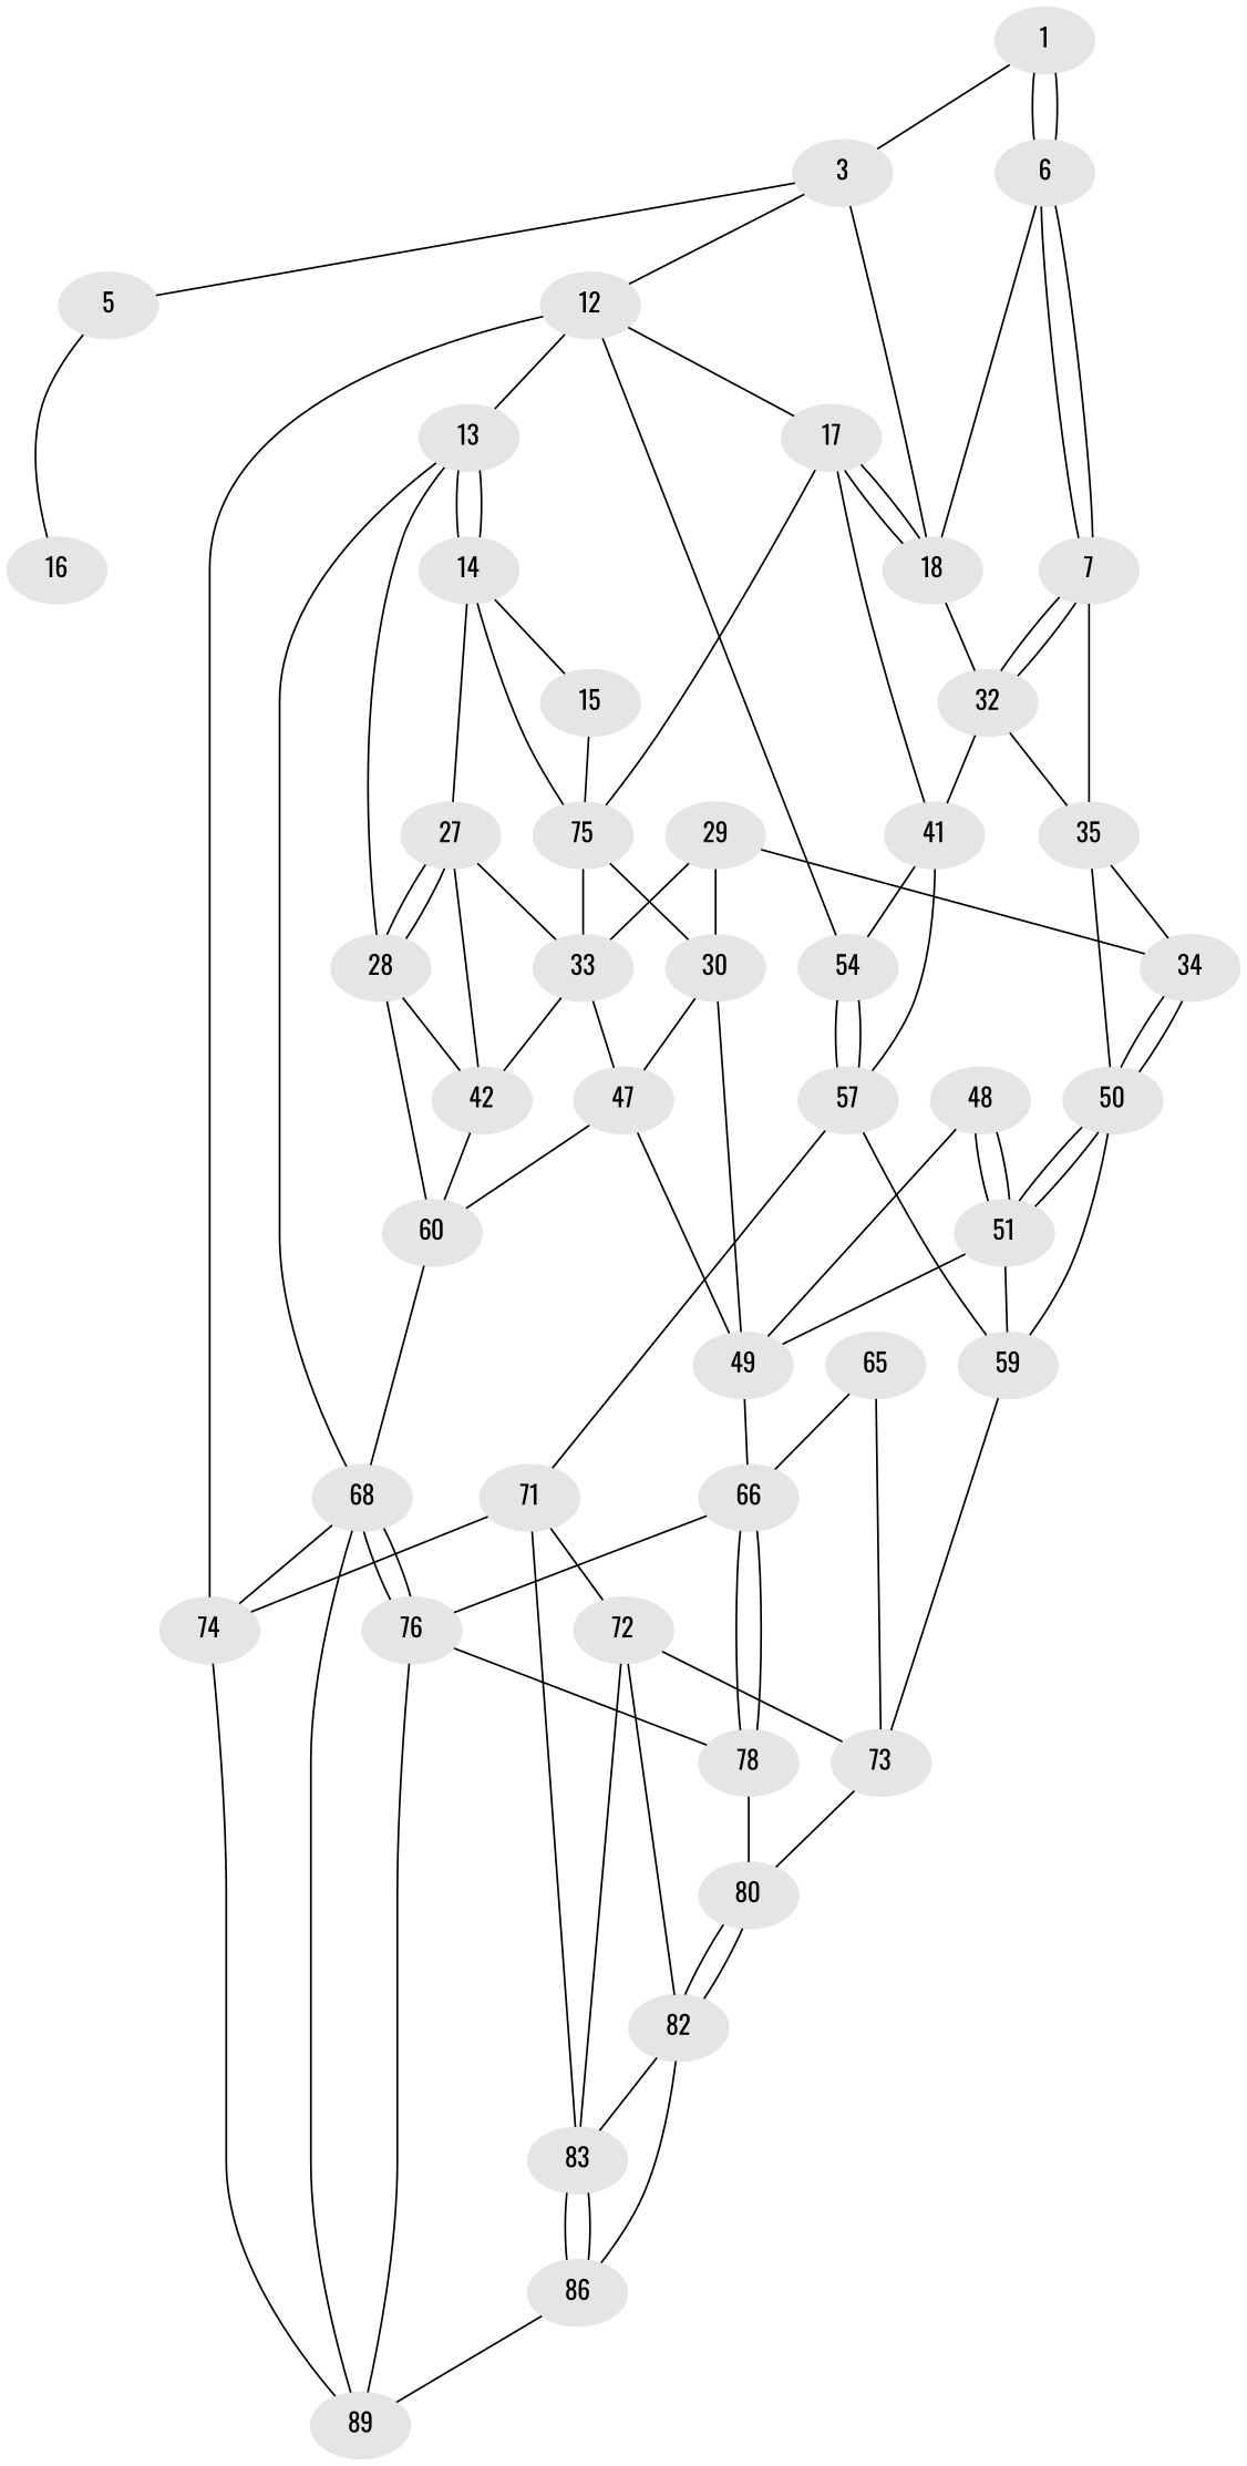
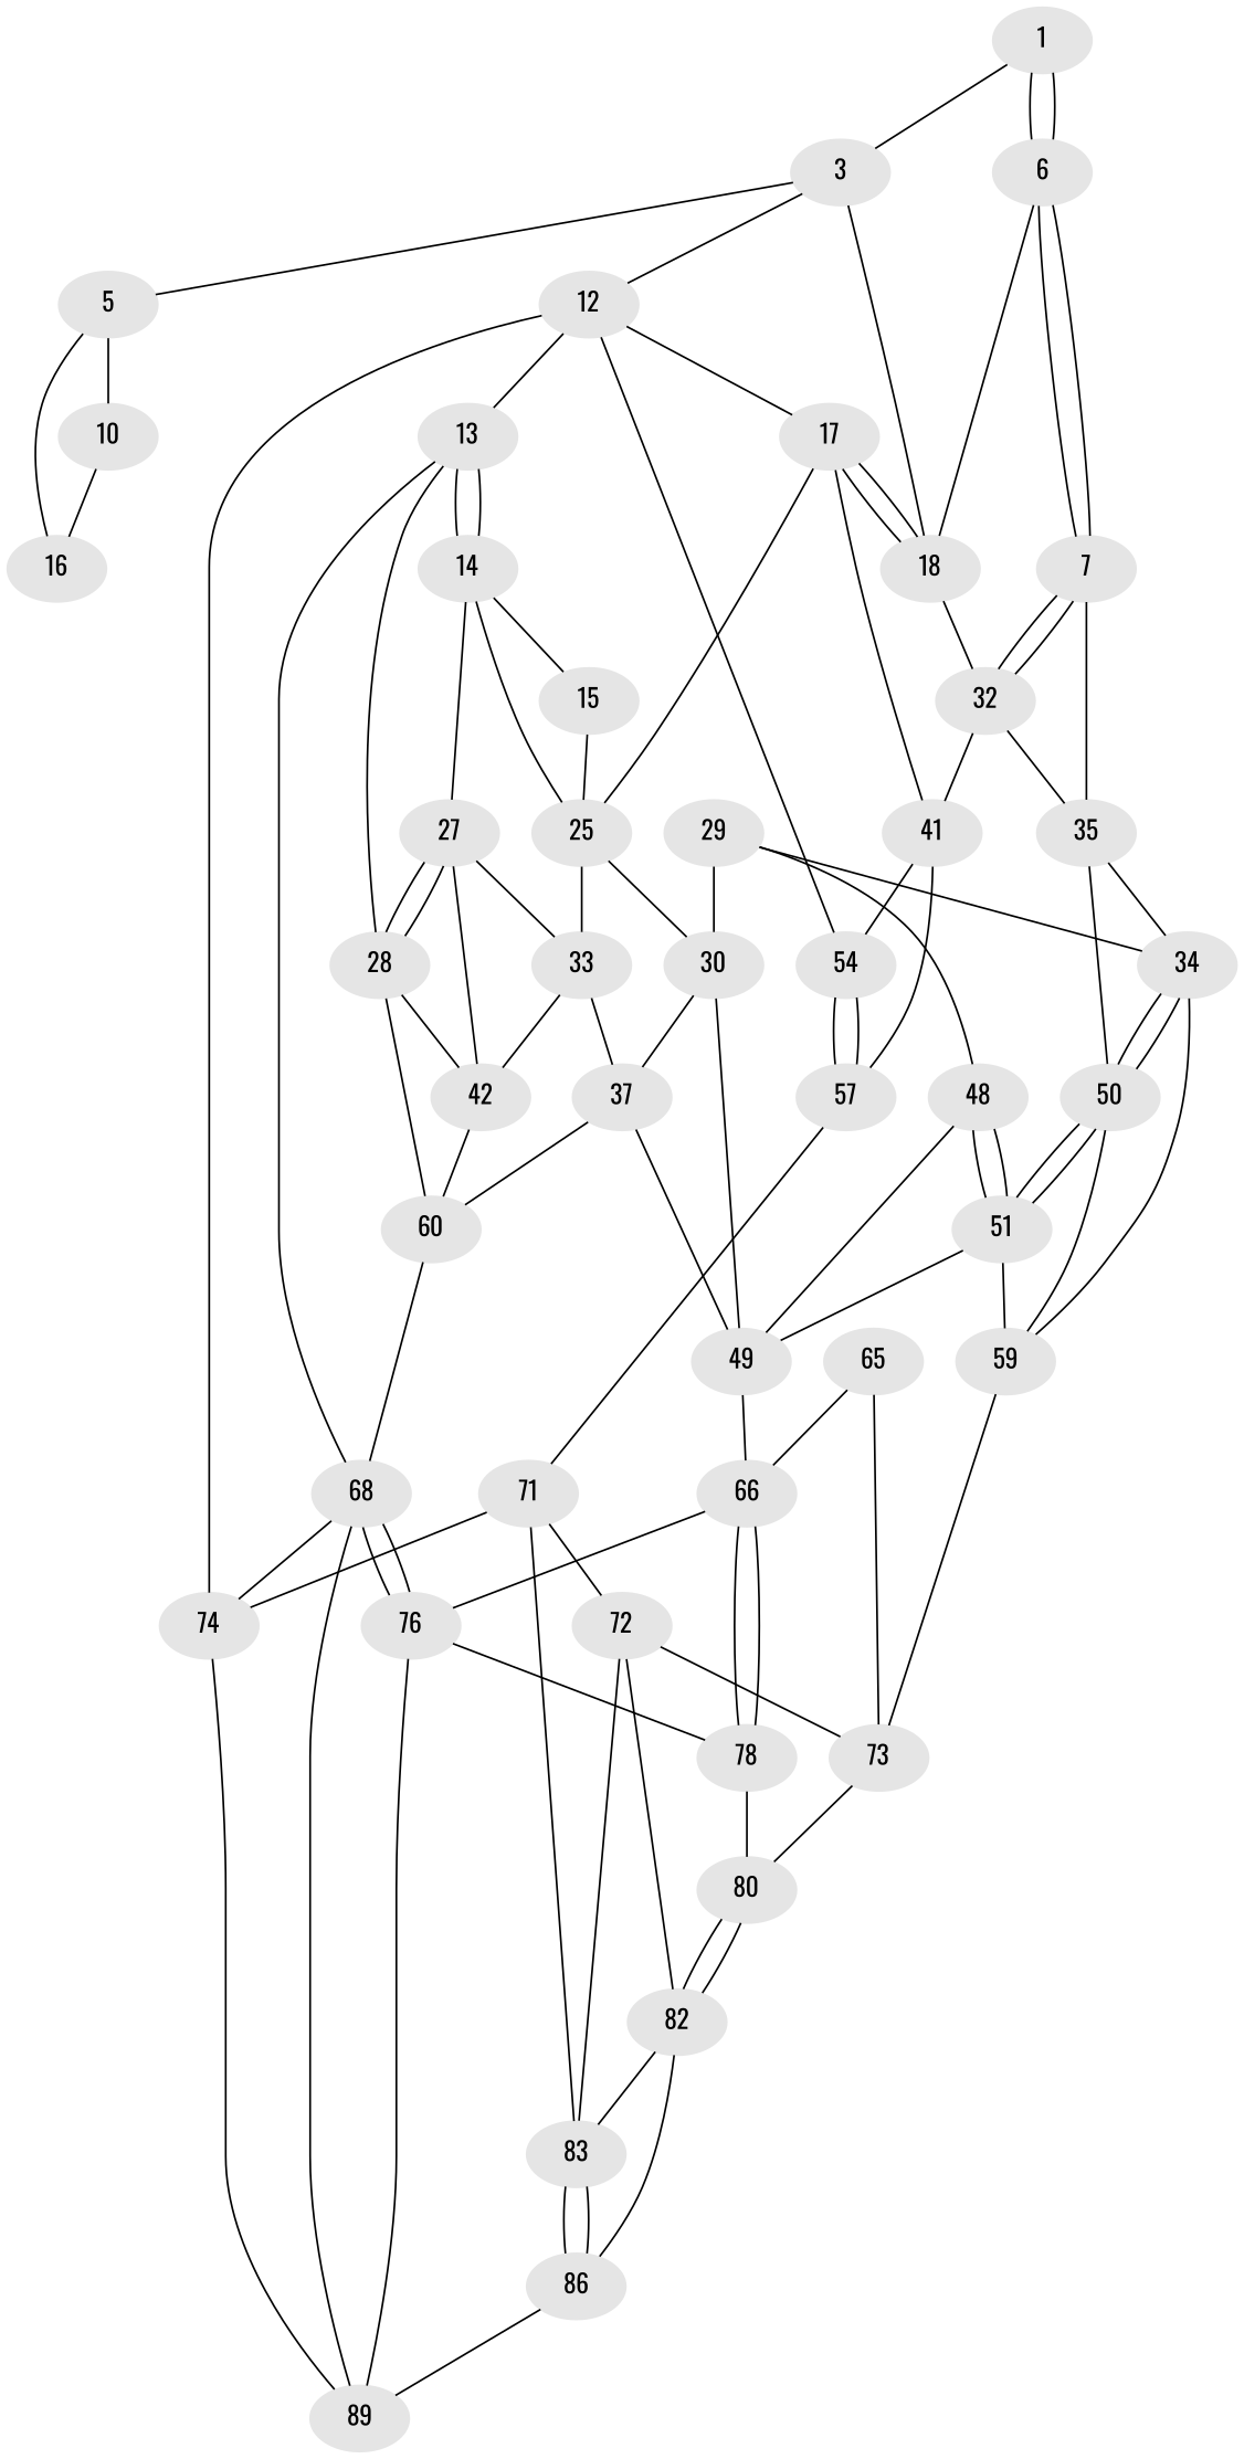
  graph {
    fontname=Oswald
    node [color=gray90 fontname=Oswald style=filled]
    edge [fontname=Oswald]
    1 [super="+2"]
    3 [super="+4"]
    6 [super="+20"]
    5 [super="+11"]
    12 [super="+53"]
    18 [super="+19"]
    7 [super="+8"]
+   10 [super="+23"]
    16 [super="+21"]
    13
    17 [super="+40"]
    54 [super="+55"]
    74 [super="+88"]
    32 [super="+38"]
    35 [super="+39"]
    41 [super="+56"]
    n17 [label=34]
    50 [super="+52"]
    29 [super="+37"]
    30 [super="+46"]
    48
    14 [super="+26"]
    28 [super="+43"]
    68 [super="+69"]
-   25 [super="+31" label=75]
+   25 [super="+31"]
    57 [super="+58"]
    89
    15 [super="+22"]
    27 [super="+34"]
    42 [super="+45"]
    60 [super="+61"]
    76 [super="+79"]
    33 [super="+44"]
-   47 [super="+62"]
+   47 [super="+62" label=37]
    49 [super="+63"]
    51 [super="+64"]
    66 [super="+67"]
    59 [super="+70"]
    71 [super="+75"]
    78
    73 [super="+77"]
    65
    72 [super="+81"]
    83 [super="+84"]
    80
    82 [super="+85"]
    86 [super="+87"]
    1 -- 3
    1 -- 6 [weight=2]
    1 -- 6
    3 -- 5
    3 -- 12
    3 -- 18
    6 -- 18
    6 -- 7
    6 -- 7
+   5 -- 10
    5 -- 16
    12 -- 13
    12 -- 17
    12 -- 54
    12 -- 74 [weight=2]
    18 -- 32
    7 -- 32
    7 -- 32
    7 -- 35
+   10 -- 16
    13 -- 14
    13 -- 14
    13 -- 28
    13 -- 68
    17 -- 18
    17 -- 18
    17 -- 41
    17 -- 25
    54 -- 57
    54 -- 57
    74 -- 89
    32 -- 35
    32 -- 41
    35 -- n17
    35 -- 50
    41 -- 54
    41 -- 57
    n17 -- 50
    n17 -- 50
    50 -- 51
    50 -- 51
    50 -- 59
    29 -- n17
    29 -- 30
-   29 -- 33
+   29 -- 48
    30 -- 47
    30 -- 49
    48 -- 49
    48 -- 51
    48 -- 51
    14 -- 25
    14 -- 15
    14 -- 27
    28 -- 42
    28 -- 60
    68 -- 74
    68 -- 89
    68 -- 76
    68 -- 76
    25 -- 30
    25 -- 33
-   57 -- 59
+   n17 -- 59
    57 -- 71
    15 -- 25
    27 -- 28
    27 -- 28
    27 -- 42
    27 -- 33
    42 -- 60
    60 -- 68
    76 -- 89
    76 -- 78
    33 -- 42
    33 -- 47
    47 -- 60
    47 -- 49
    49 -- 66
    51 -- 49
    51 -- 59
    66 -- 76
    66 -- 78
    66 -- 78
    59 -- 73
    71 -- 74
    71 -- 72
    71 -- 83
    78 -- 80
    73 -- 80
    65 -- 66
    65 -- 73
    72 -- 73
    72 -- 83
    72 -- 82
    83 -- 86
    83 -- 86
    80 -- 82
    80 -- 82
    82 -- 83
    82 -- 86
    86 -- 89
  }
